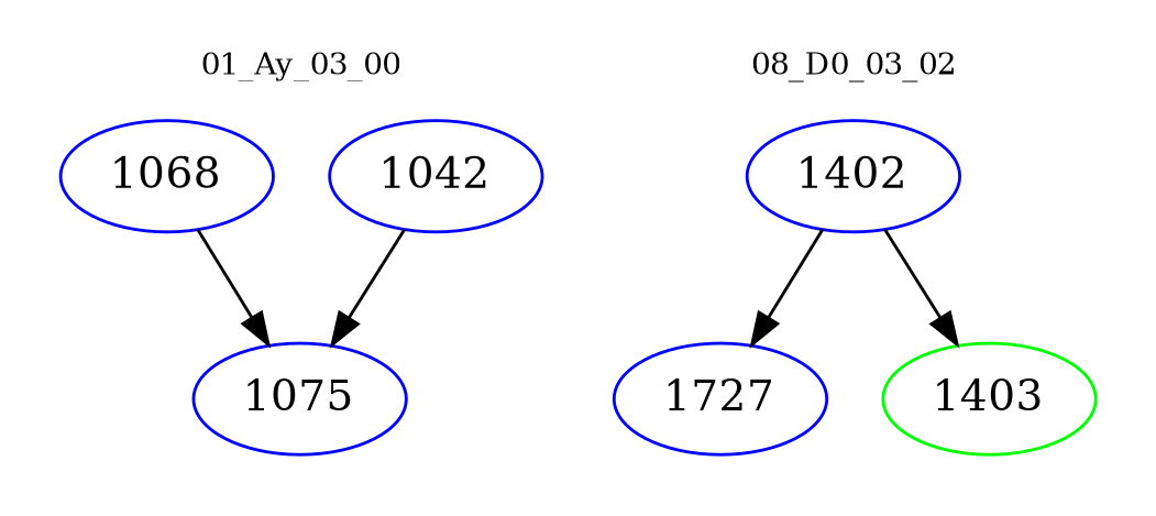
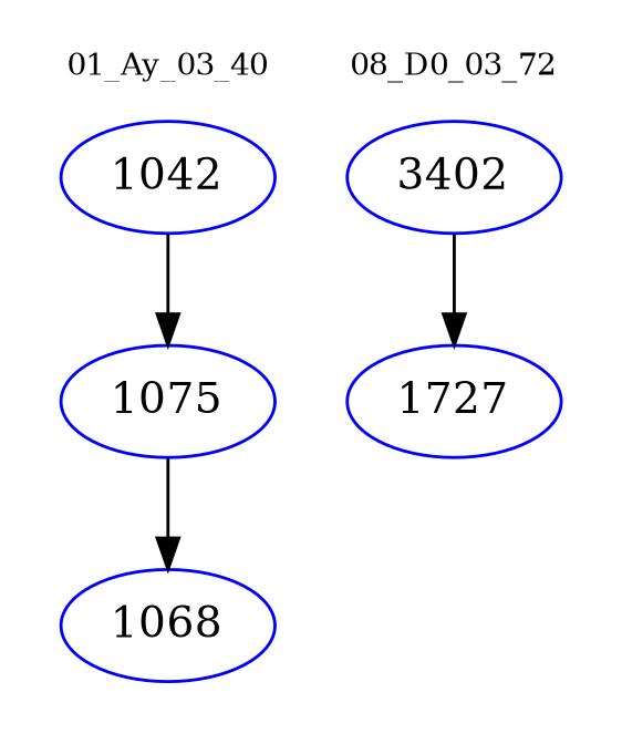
  digraph {
    node [color=blue]
    edge [color=black]
    n1 [label=1075]
    n2 [label=1042]
    n3 [label=1068]
-   n4 [label=1402]
+   n4 [label=3402]
    n5 [label=1727]
-   n6 [color=green label=1403]
    subgraph cluster_1 {
      color=white
      fontsize=10
-     label="01_Ay_03_00"
+     label="01_Ay_03_40"
      n1
      n2
      n3
    }
    subgraph cluster_2 {
      color=white
      fontsize=10
-     label="08_D0_03_02"
+     label="08_D0_03_72"
      n4
      n5
-     n6
    }
-   n3 -> n1
+   n1 -> n3
    n2 -> n1
    n4 -> n5
-   n4 -> n6
  }
